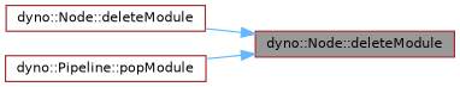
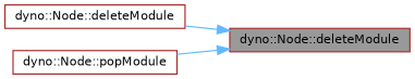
  digraph {
    rankdir=RL
    node [color=brown fillcolor=white fontname=Helvetica fontsize=10 shape=box style=filled]
    edge [color=steelblue1 dir=back fontname=Helvetica fontsize=10 labelfontname=Helvetica labelfontsize=10 style=solid]
    n1 [fillcolor=grey60 fontcolor=black height=0.2 label="dyno::Node::deleteModule" width=0.4]
    n2 [height=0.2 label="dyno::Node::deleteModule" width=0.4]
-   n3 [height=0.2 label="dyno::Pipeline::popModule" width=0.4]
+   n3 [height=0.2 label="dyno::Node::popModule" width=0.4]
    n1 -> n2
    n1 -> n3
  }
